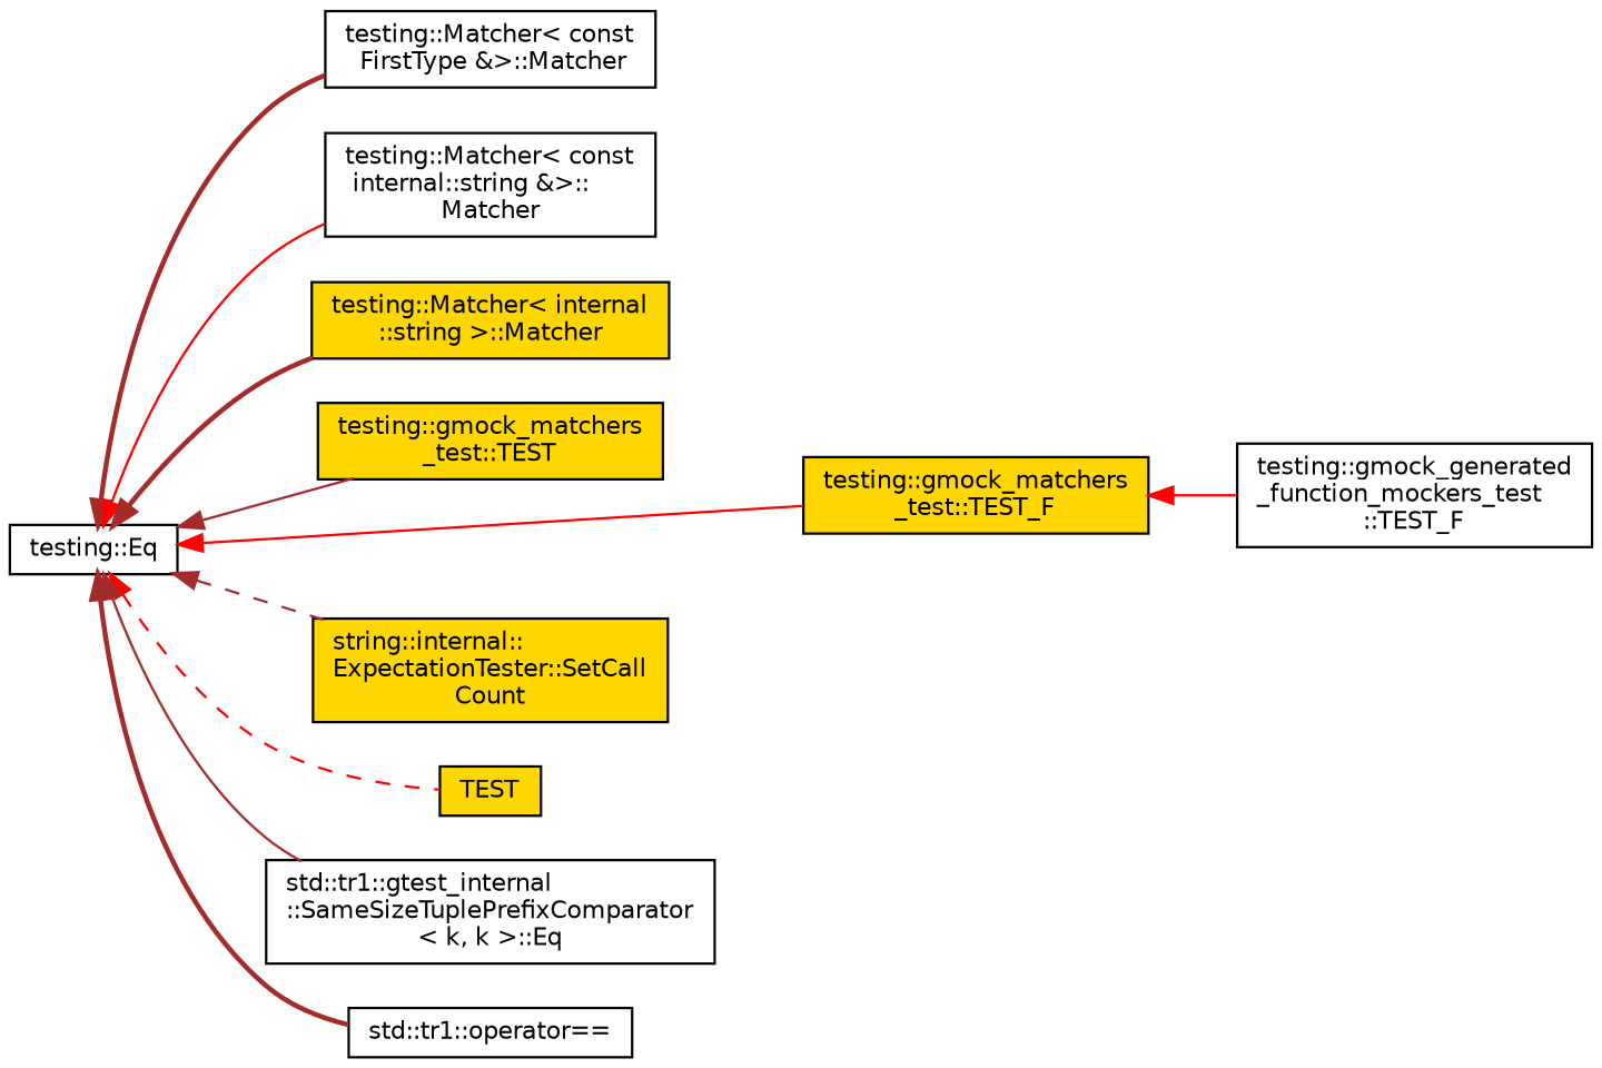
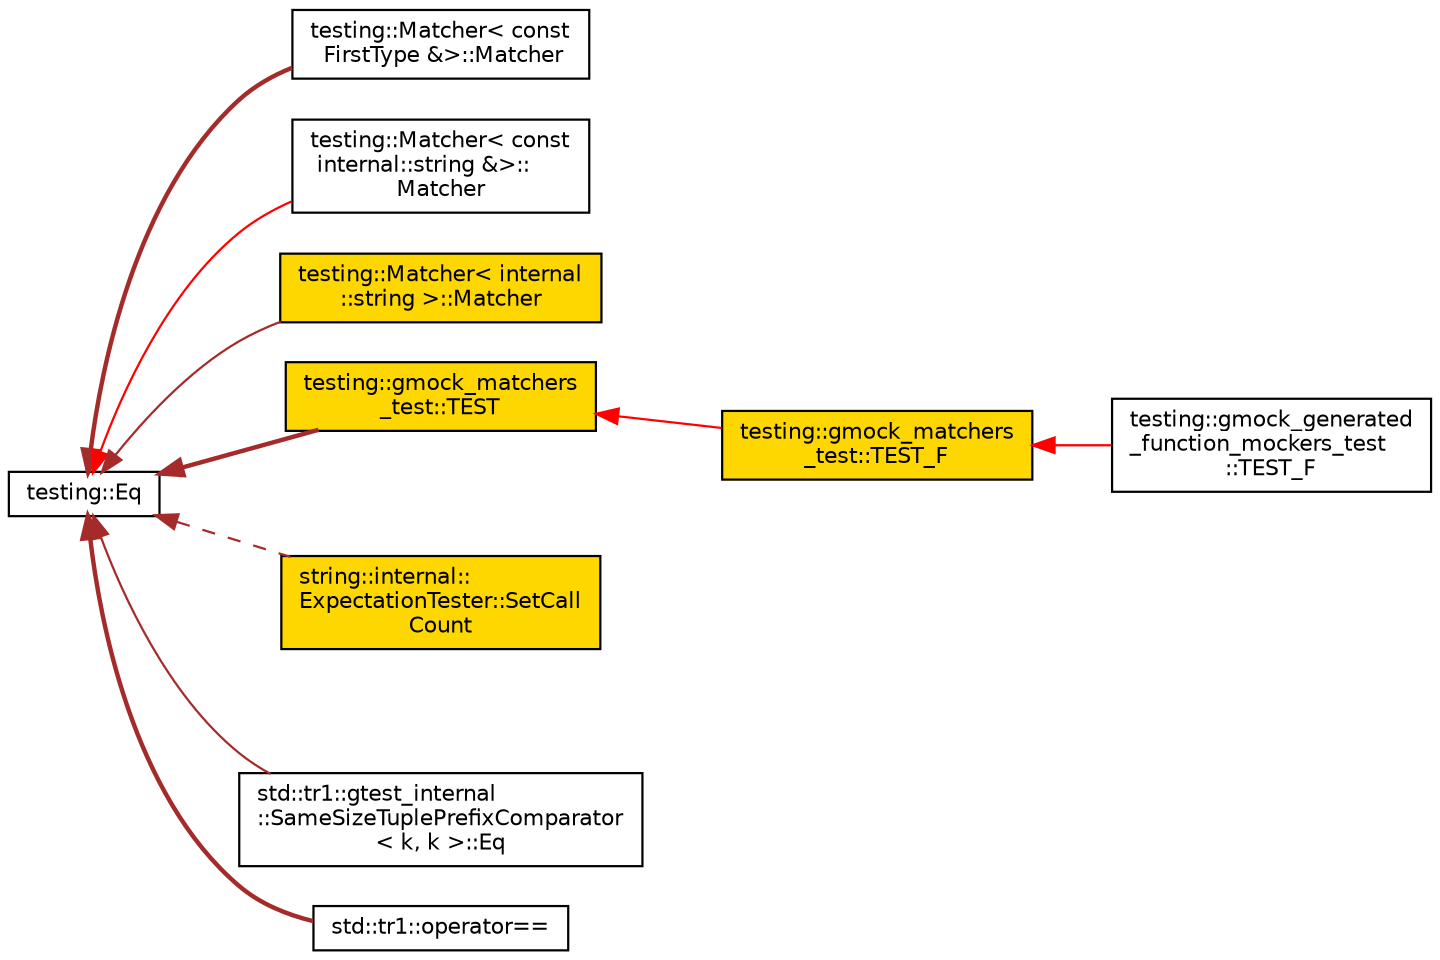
  digraph {
    rankdir=LR
    node [color=black fillcolor=white fontname=Helvetica fontsize=10 shape=record style=filled]
    edge [color=brown dir=back fontname=Helvetica fontsize=10 labelfontname=Helvetica labelfontsize=10 style=solid]
    n1 [fontcolor=black height=0.2 label="testing::Eq" width=0.4]
    n2 [height=0.2 label="testing::Matcher\< const\l FirstType &\>::Matcher" width=0.4]
    n3 [height=0.2 label="testing::Matcher\< const\l internal::string &\>::\lMatcher" width=0.4]
    n4 [fillcolor=gold height=0.2 label="testing::Matcher\< internal\l::string \>::Matcher" width=0.4]
    n5 [fillcolor=gold height=0.2 label="testing::gmock_matchers\l_test::TEST" width=0.4]
    n6 [fillcolor=gold height=0.2 label="testing::gmock_matchers\l_test::TEST_F" width=0.4]
    n7 [fillcolor=gold height=0.2 label="string::internal::\lExpectationTester::SetCall\lCount" width=0.4]
-   n8 [fillcolor=gold height=0.2 label=TEST width=0.4]
    n9 [height=0.2 label="std::tr1::gtest_internal\l::SameSizeTuplePrefixComparator\l\< k, k \>::Eq" width=0.4]
    n10 [height=0.2 label="std::tr1::operator==" width=0.4]
    n11 [height=0.2 label="testing::gmock_generated\l_function_mockers_test\l::TEST_F" width=0.4]
    n1 -> n2 [style=bold]
    n1 -> n3 [color=red]
-   n1 -> n4 [style=bold]
-   n1 -> n5
-   n1 -> n6 [color=red]
+   n1 -> n4
+   n1 -> n5 [style=bold]
+   n5 -> n6 [color=red]
    n1 -> n7 [style=dashed]
-   n1 -> n8 [color=red style=dashed]
    n1 -> n9
    n1 -> n10 [style=bold]
    n6 -> n11 [color=red]
  }
